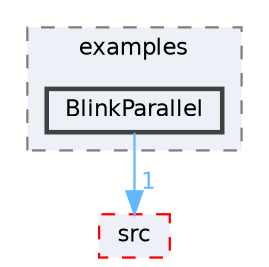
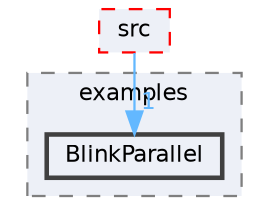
  digraph {
    compound=true
    node [fillcolor="#edf0f7" fontname=Helvetica fontsize=10 shape=box]
    n1 [color=grey25 height=0.2 label=BlinkParallel style="filled,bold" width=0.4]
    n2 [color=red height=0.2 label=src style="filled,dashed" width=0.4]
    subgraph cluster_1 {
      bgcolor="#edf0f7"
      fontname=Helvetica
      fontsize=10
      label=examples
      pencolor=grey50
      style="filled,dashed"
      n1
    }
-   n1 -> n2 [color=steelblue1 fontcolor=steelblue1 fontname=Helvetica fontsize=10 headlabel=1 labeldistance=1.5 labelfontname=Helvetica labelfontsize=10]
+   n2 -> n1 [color=steelblue1 fontcolor=steelblue1 fontname=Helvetica fontsize=10 headlabel=1 labeldistance=1.5 labelfontname=Helvetica labelfontsize=10]
  }
